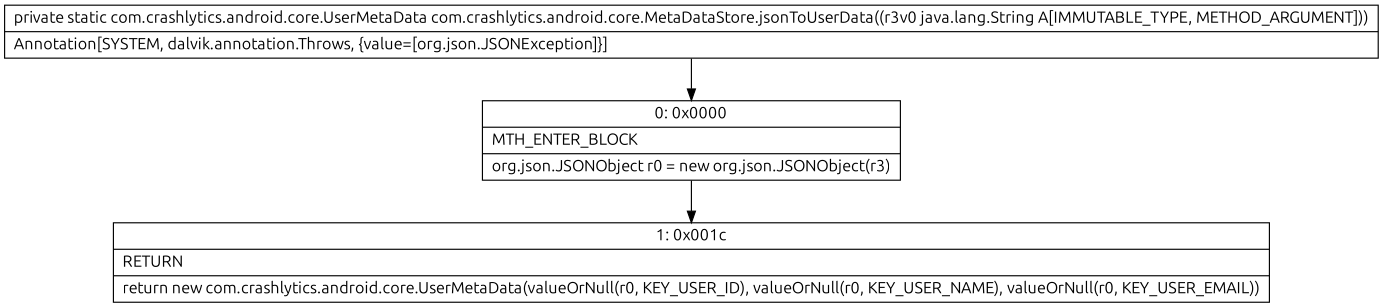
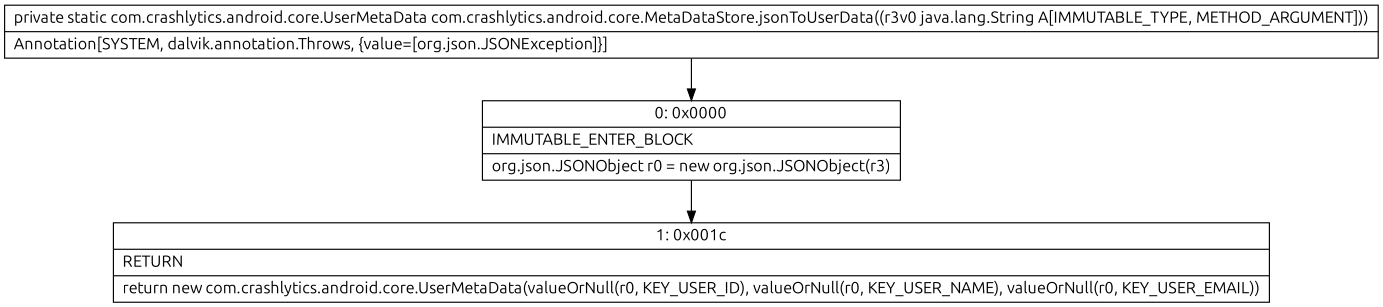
  digraph {
    fontname=Ubuntu
    node [shape=record fontname=Ubuntu]
    edge [fontname=Ubuntu]
-   n1 [label="{0\:\ 0x0000|MTH_ENTER_BLOCK\l|org.json.JSONObject r0 = new org.json.JSONObject(r3)\l}"]
+   n1 [label="{0\:\ 0x0000|IMMUTABLE_ENTER_BLOCK\l|org.json.JSONObject r0 = new org.json.JSONObject(r3)\l}"]
    n2 [label="{1\:\ 0x001c|RETURN\l|return new com.crashlytics.android.core.UserMetaData(valueOrNull(r0, KEY_USER_ID), valueOrNull(r0, KEY_USER_NAME), valueOrNull(r0, KEY_USER_EMAIL))\l}"]
    n3 [label="{private static com.crashlytics.android.core.UserMetaData com.crashlytics.android.core.MetaDataStore.jsonToUserData((r3v0 java.lang.String A[IMMUTABLE_TYPE, METHOD_ARGUMENT]))  | Annotation[SYSTEM, dalvik.annotation.Throws, \{value=[org.json.JSONException]\}]\l}"]
    n1 -> n2
    n3 -> n1
  }
